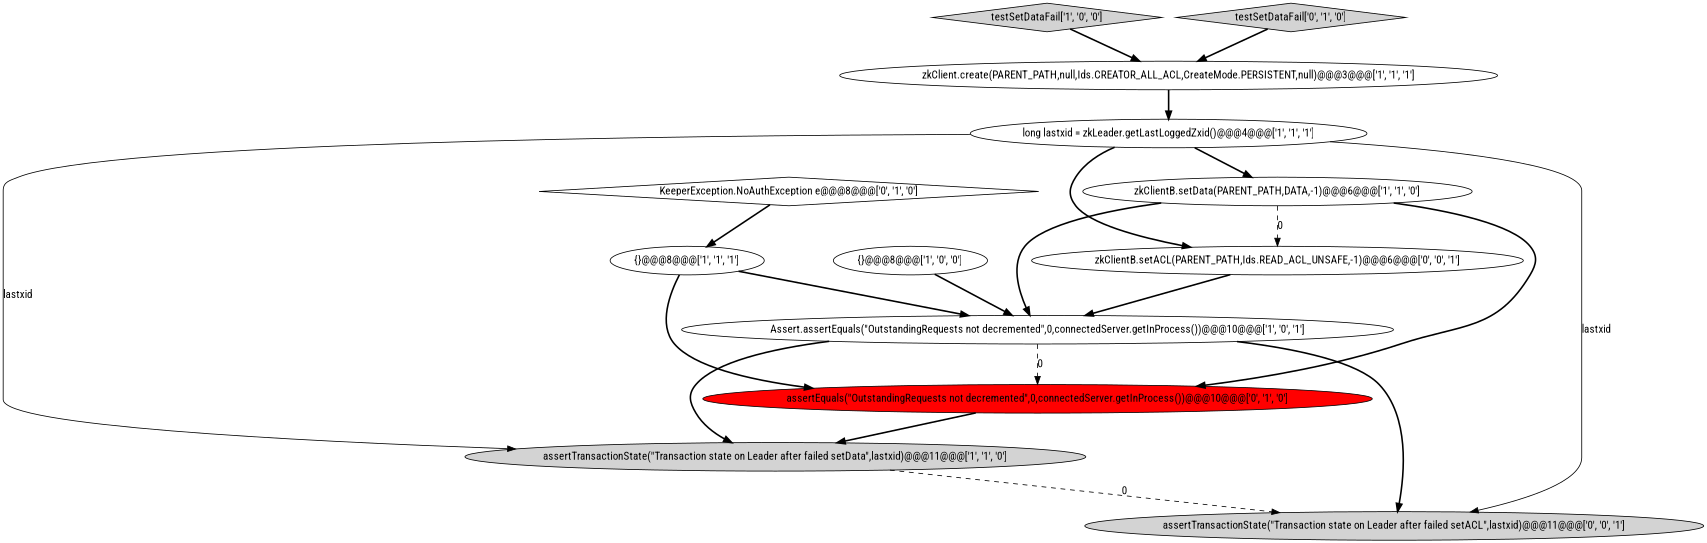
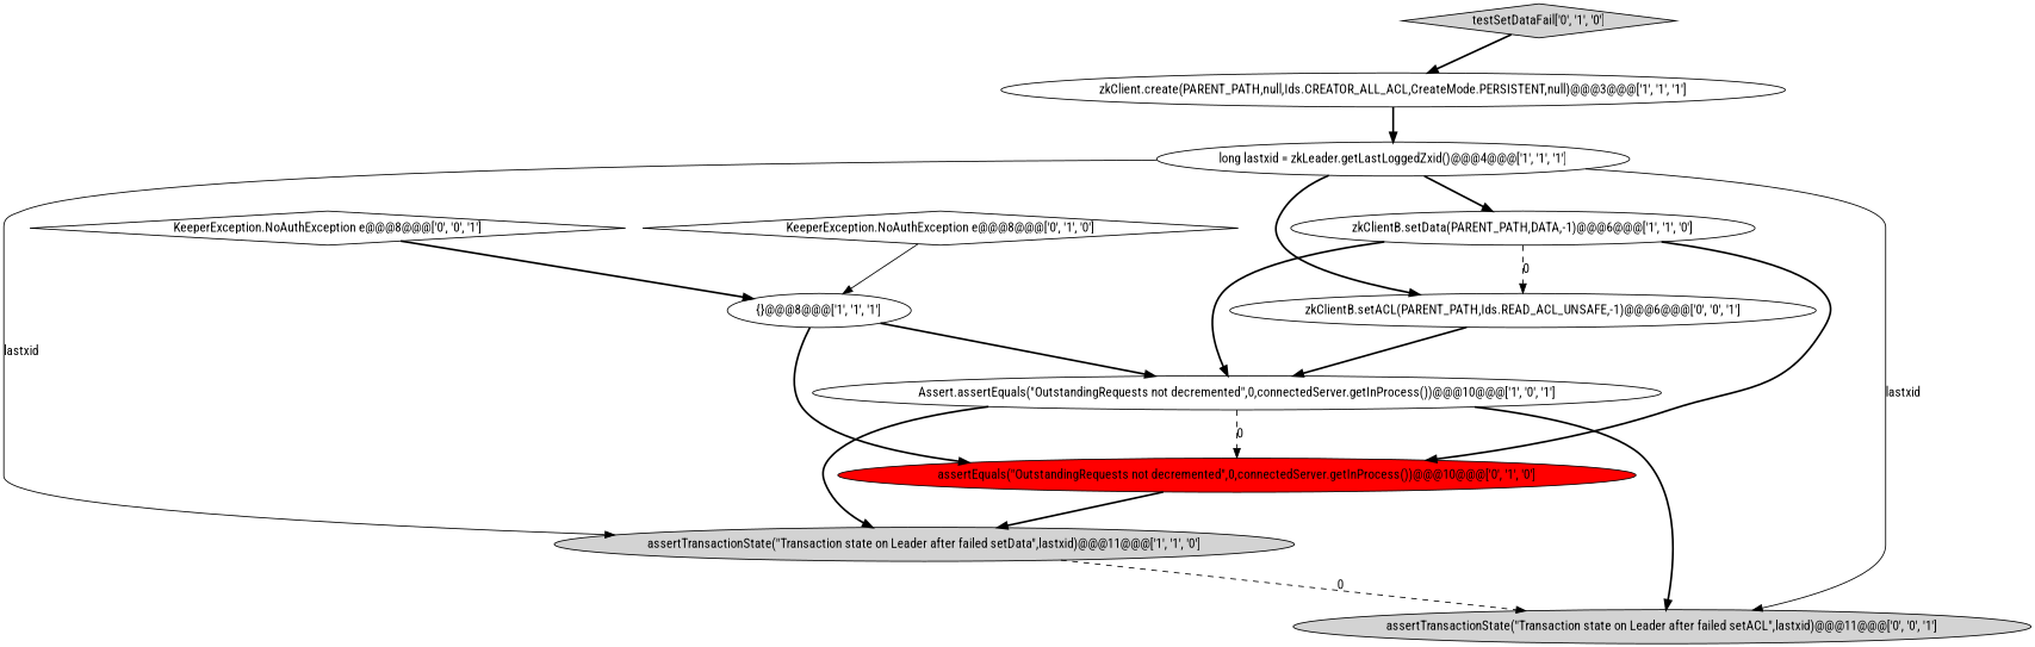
  digraph {
    fontname="Roboto Condensed"
    node [fillcolor=white fontname="Roboto Condensed" shape=ellipse style=filled]
    edge [fontname="Roboto Condensed" style=bold]
+   n1 [label="KeeperException.NoAuthException e@@@8@@@['0', '0', '1']" shape=diamond]
    n2 [label="{}@@@8@@@['1', '1', '1']"]
    n3 [label="Assert.assertEquals(\"OutstandingRequests not decremented\",0,connectedServer.getInProcess())@@@10@@@['1', '0', '1']"]
    n4 [fillcolor=red label="assertEquals(\"OutstandingRequests not decremented\",0,connectedServer.getInProcess())@@@10@@@['0', '1', '0']"]
-   n5 [label="{}@@@8@@@['1', '0', '0']"]
    n6 [fillcolor=lightgray label="assertTransactionState(\"Transaction state on Leader after failed setData\",lastxid)@@@11@@@['1', '1', '0']"]
    n7 [fillcolor=lightgray label="assertTransactionState(\"Transaction state on Leader after failed setACL\",lastxid)@@@11@@@['0', '0', '1']"]
    n8 [label="zkClientB.setACL(PARENT_PATH,Ids.READ_ACL_UNSAFE,-1)@@@6@@@['0', '0', '1']"]
    n9 [label="zkClient.create(PARENT_PATH,null,Ids.CREATOR_ALL_ACL,CreateMode.PERSISTENT,null)@@@3@@@['1', '1', '1']"]
    n10 [label="long lastxid = zkLeader.getLastLoggedZxid()@@@4@@@['1', '1', '1']"]
-   n11 [fillcolor=lightgray label="testSetDataFail['1', '0', '0']" shape=diamond]
    n12 [label="zkClientB.setData(PARENT_PATH,DATA,-1)@@@6@@@['1', '1', '0']"]
    n13 [fillcolor=lightgray label="testSetDataFail['0', '1', '0']" shape=diamond]
    n14 [label="KeeperException.NoAuthException e@@@8@@@['0', '1', '0']" shape=diamond]
+   n1 -> n2
    n2 -> n3
    n2 -> n4
    n3 -> n4 [label=0 style=dashed]
    n3 -> n6
    n3 -> n7
    n4 -> n6
-   n5 -> n3
    n6 -> n7 [label=0 style=dashed]
    n8 -> n3
    n9 -> n10
    n10 -> n6 [label=lastxid style=solid]
    n10 -> n7 [label=lastxid style=solid]
    n10 -> n8
    n10 -> n12
-   n11 -> n9
    n12 -> n3
    n12 -> n4
    n12 -> n8 [label=0 style=dashed]
    n13 -> n9
-   n14 -> n2
+   n14 -> n2 [style=solid]
  }
